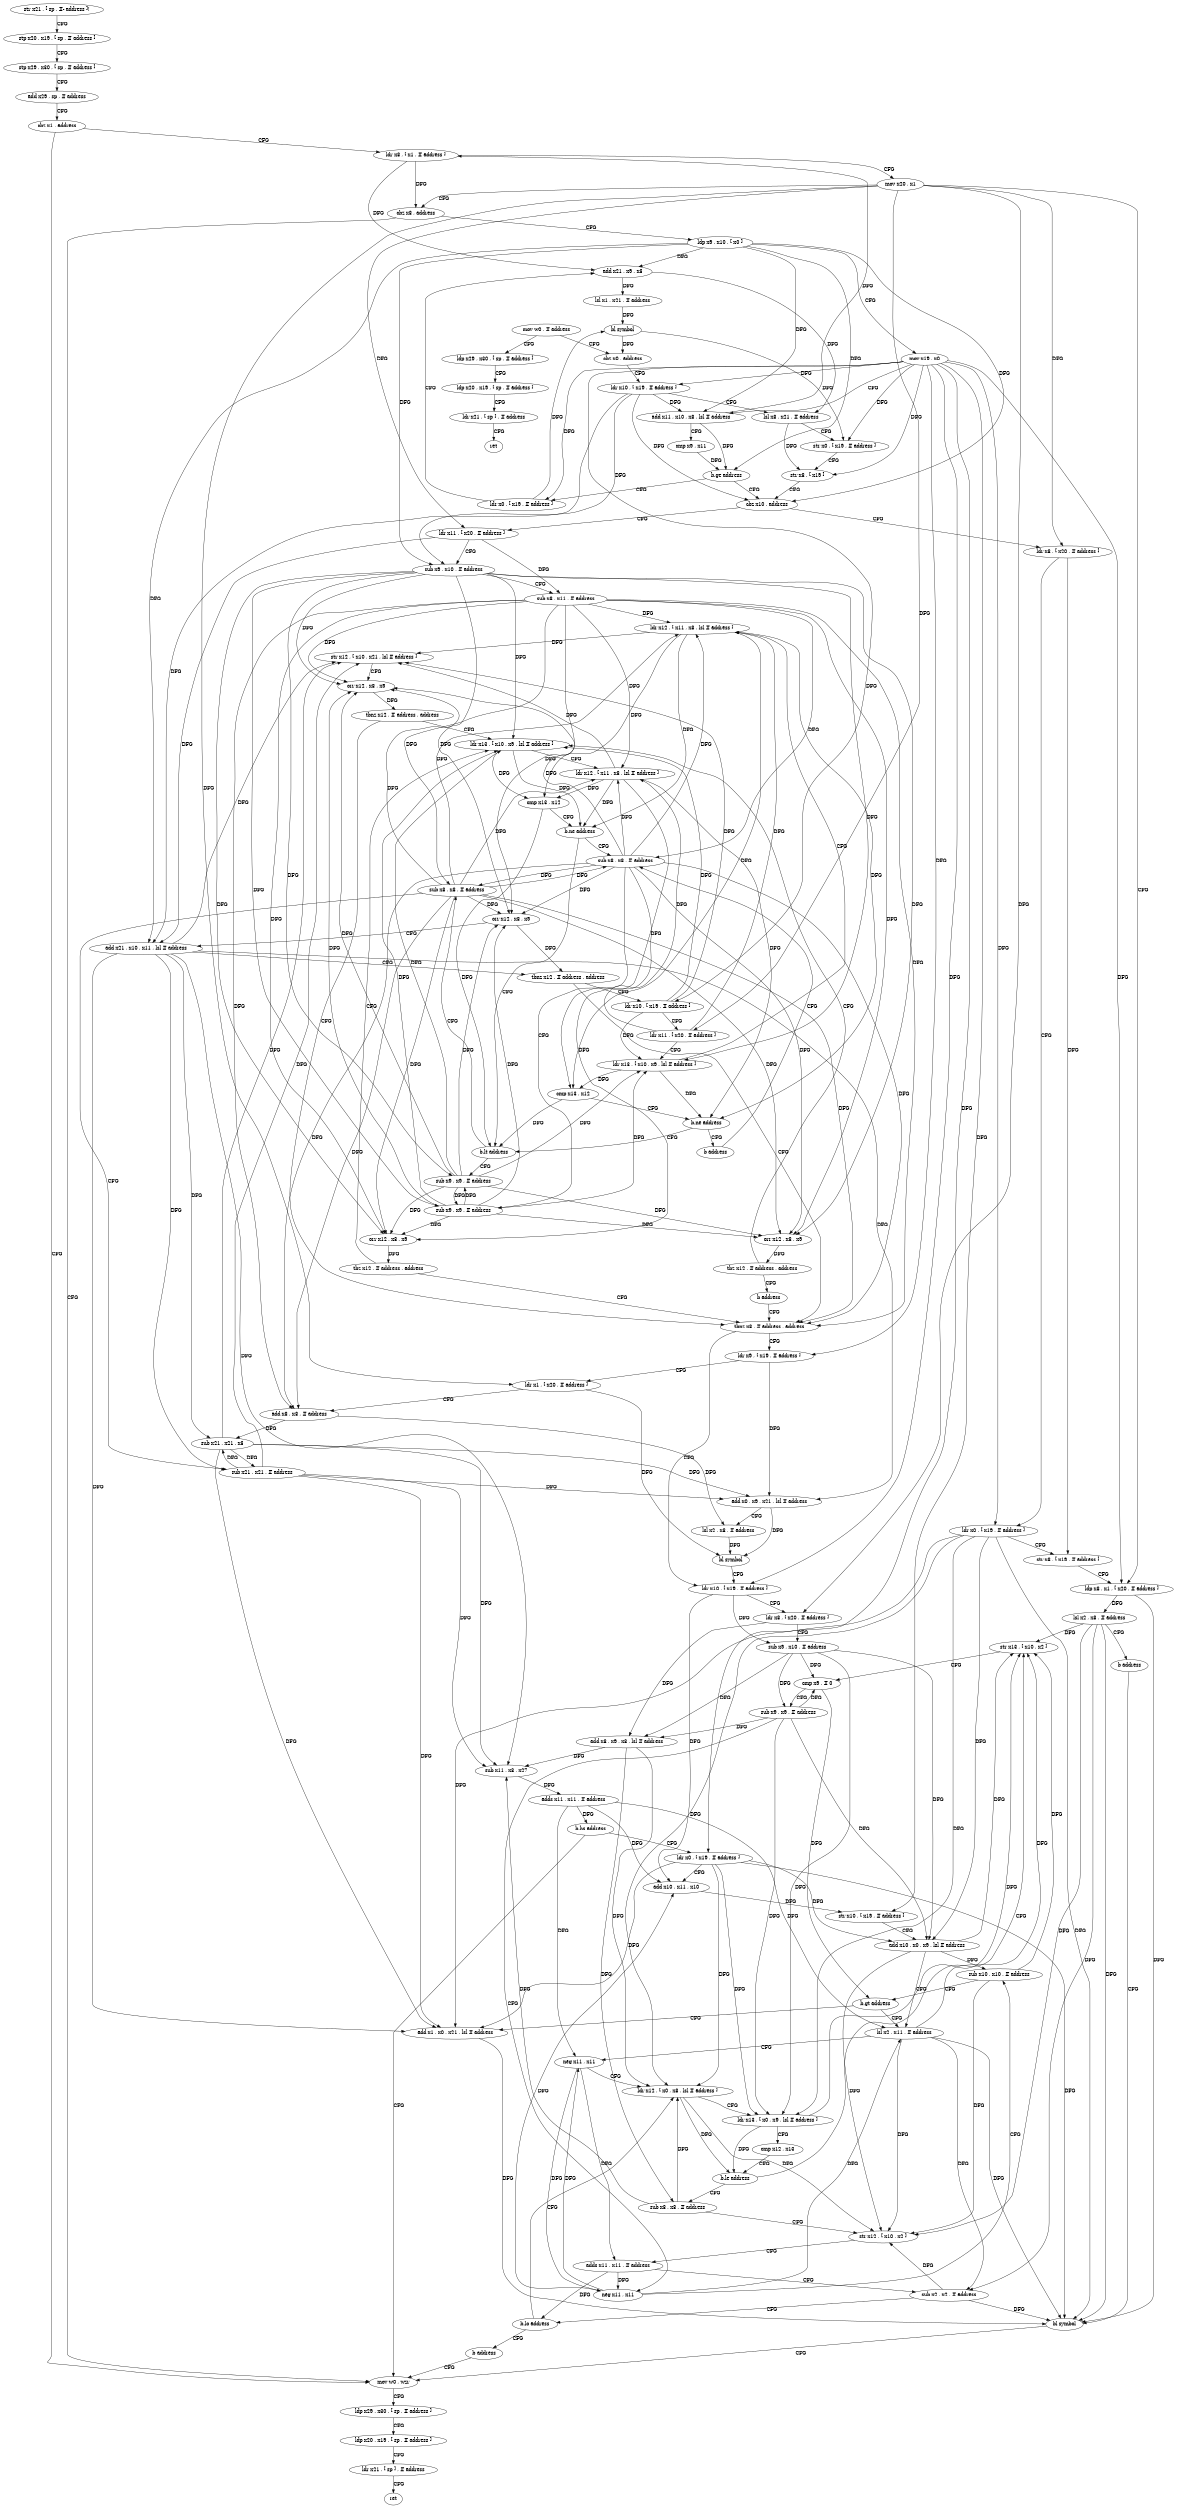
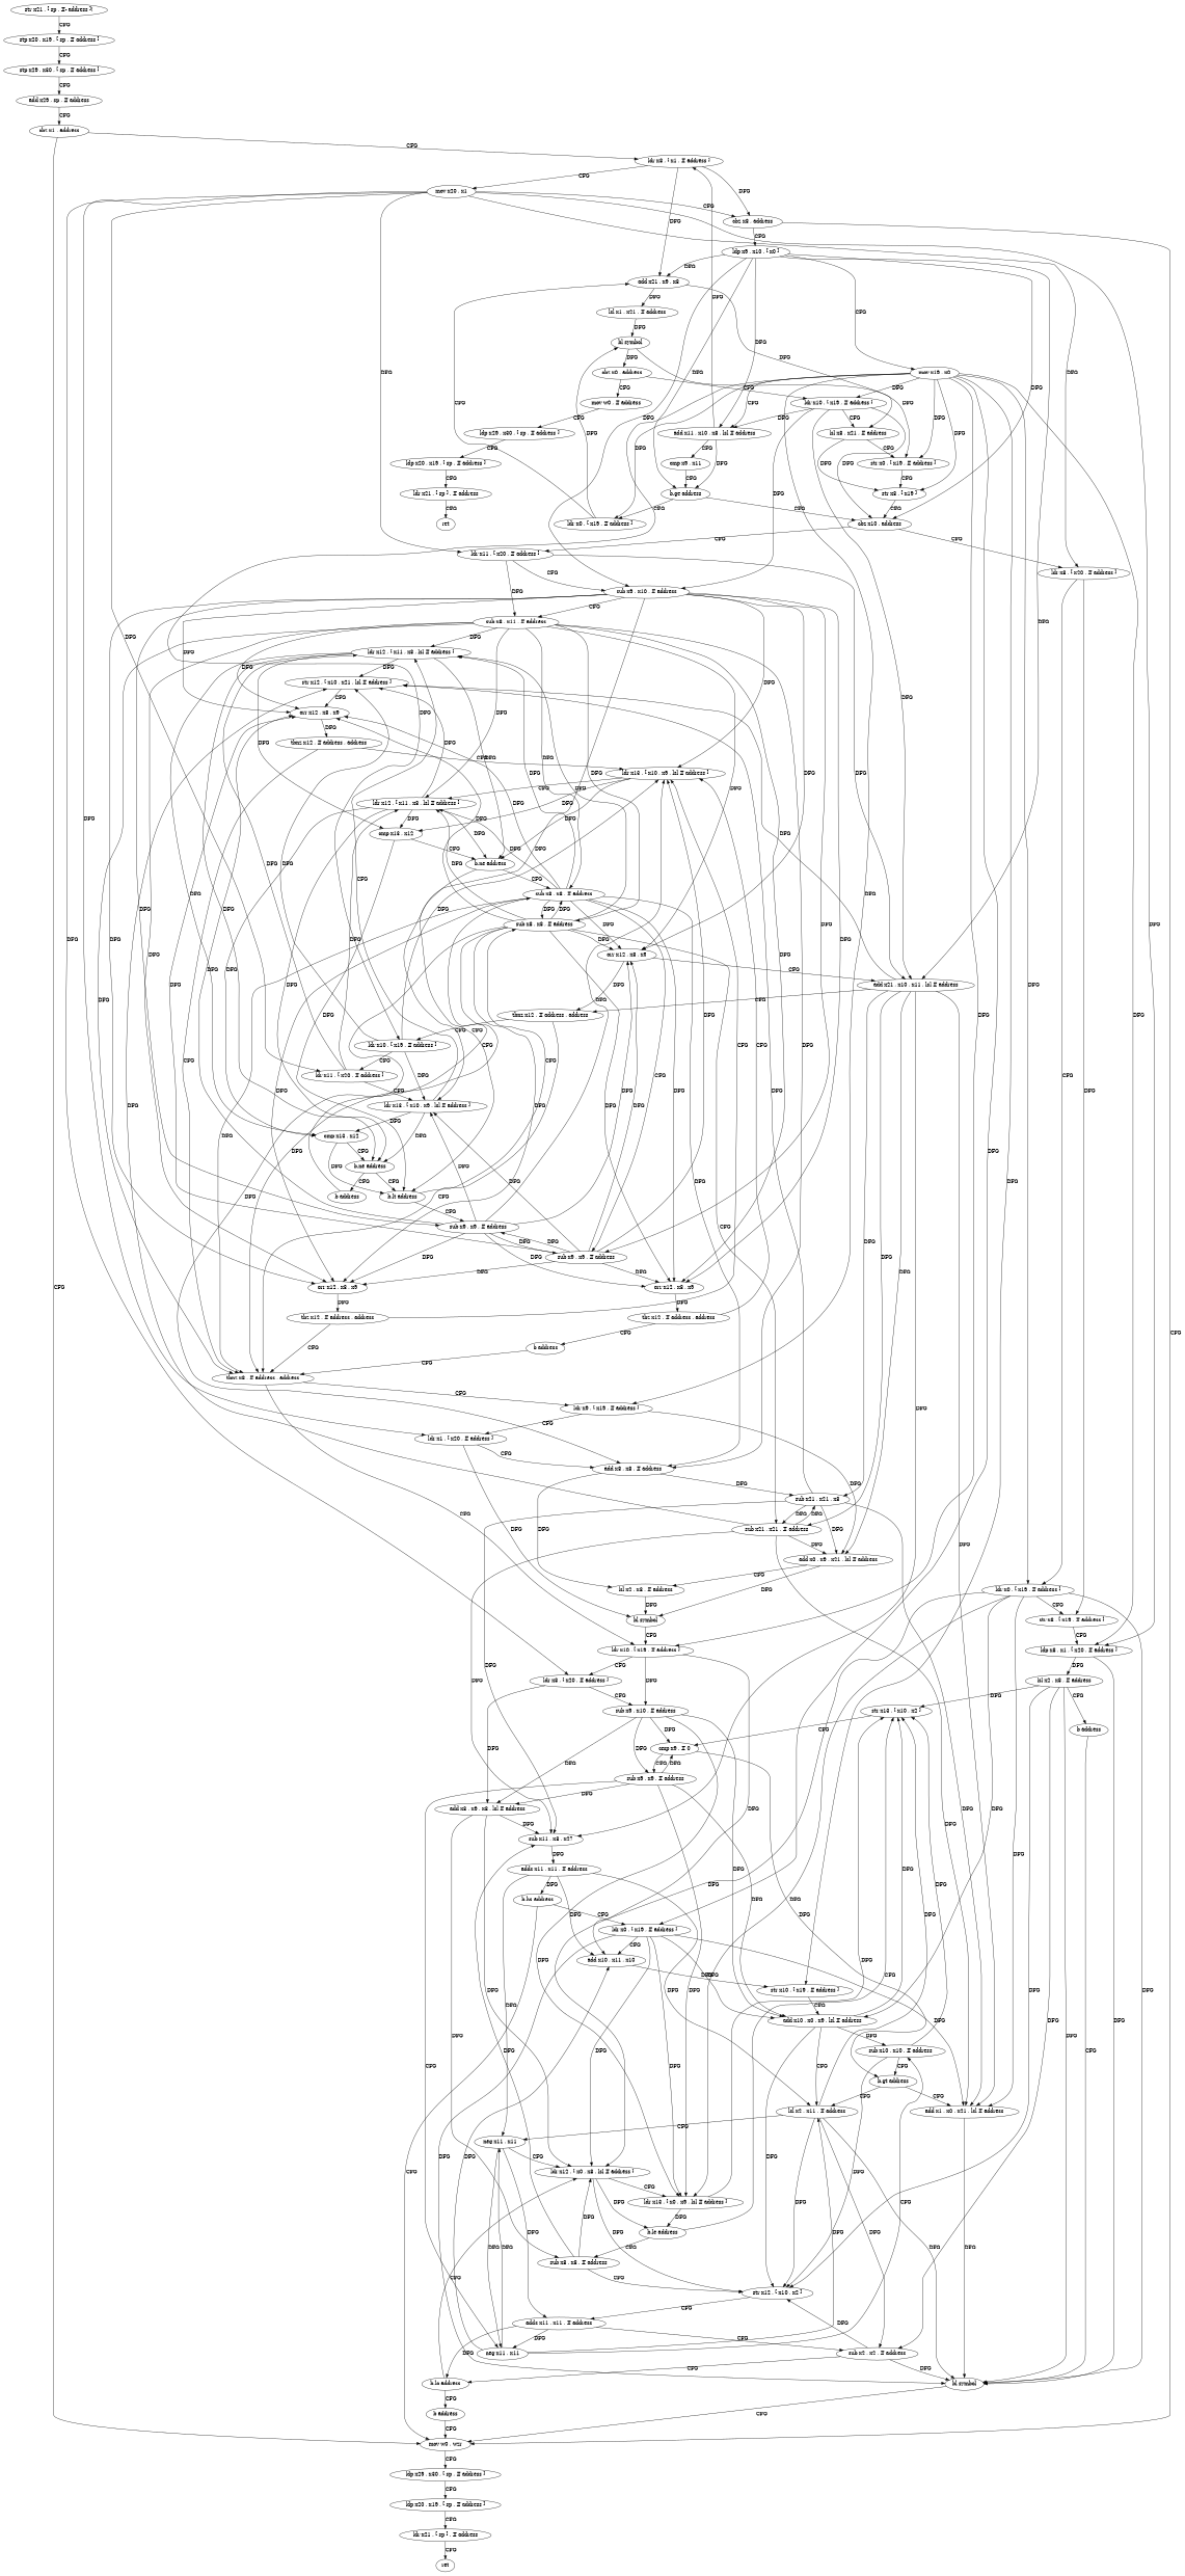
  digraph {
    n1 [label="str x21 , [ sp , #- address ]!"]
    n2 [label="stp x20 , x19 , [ sp , # address ]"]
    n3 [label="stp x29 , x30 , [ sp , # address ]"]
    n4 [label="add x29 , sp , # address"]
    n5 [label="cbz x1 , address"]
    n6 [label="mov w0 , wzr"]
    n7 [label="ldr x8 , [ x1 , # address ]"]
    n8 [label="ldp x29 , x30 , [ sp , # address ]"]
    n9 [label="mov x20 , x1"]
    n10 [label="cbz x8 , address"]
    n11 [label="add x21 , x9 , x8"]
    n12 [label="ldp x20 , x19 , [ sp , # address ]"]
    n13 [label="ldr x8 , [ x20 , # address ]"]
    n14 [label="ldr x11 , [ x20 , # address ]"]
    n15 [label="ldp x8 , x1 , [ x20 , # address ]"]
    n16 [label="ldr x11 , [ x20 , # address ]"]
    n17 [label="ldr x8 , [ x20 , # address ]"]
    n18 [label="ldr x1 , [ x20 , # address ]"]
    n19 [label="ldp x9 , x10 , [ x0 ]"]
    n20 [label="add x11 , x10 , x8 , lsl # address"]
    n21 [label="b.ge address"]
    n22 [label="cmp x9 , x11"]
    n23 [label="lsl x1 , x21 , # address"]
    n24 [label="lsl x8 , x21 , # address"]
    n25 [label="ldr x21 , [ sp ] , # address"]
    n26 [label=ret]
    n27 [label="ldr x0 , [ x19 , # address ]"]
    n28 [label="str x8 , [ x19 , # address ]"]
    n29 [label="sub x9 , x10 , # address"]
    n30 [label="add x21 , x10 , x11 , lsl # address"]
    n31 [label="sub x8 , x11 , # address"]
    n32 [label="bl symbol"]
    n33 [label="lsl x2 , x8 , # address"]
    n34 [label="ldr x13 , [ x10 , x9 , lsl # address ]"]
    n35 [label="ldr x12 , [ x11 , x8 , lsl # address ]"]
    n36 [label="ldr x12 , [ x11 , x8 , lsl # address ]"]
    n37 [label="sub x9 , x10 , # address"]
    n38 [label="add x8 , x9 , x8 , lsl # address"]
    n39 [label="add x8 , x8 , # address"]
    n40 [label="bl symbol"]
    n41 [label="mov x19 , x0"]
    n42 [label="cbz x10 , address"]
    n43 [label="ldr x0 , [ x19 , # address ]"]
    n44 [label="ldr x10 , [ x19 , # address ]"]
    n45 [label="ldr x10 , [ x19 , # address ]"]
    n46 [label="str x0 , [ x19 , # address ]"]
    n47 [label="str x8 , [ x19 ]"]
    n48 [label="ldr x10 , [ x19 , # address ]"]
    n49 [label="ldr x9 , [ x19 , # address ]"]
    n50 [label="ldr x0 , [ x19 , # address ]"]
    n51 [label="str x10 , [ x19 , # address ]"]
    n52 [label="orr x12 , x8 , x9"]
    n53 [label="sub x9 , x9 , # address"]
    n54 [label="orr x12 , x8 , x9"]
    n55 [label="ldr x13 , [ x10 , x9 , lsl # address ]"]
    n56 [label="orr x12 , x8 , x9"]
    n57 [label="sub x9 , x9 , # address"]
    n58 [label="orr x12 , x8 , x9"]
    n59 [label="add x1 , x0 , x21 , lsl # address"]
    n60 [label="tbnz x12 , # address , address"]
    n61 [label="sub x11 , x8 , x27"]
    n62 [label="sub x21 , x21 , x8"]
    n63 [label="add x0 , x9 , x21 , lsl # address"]
    n64 [label="sub x21 , x21 , # address"]
    n65 [label="str x12 , [ x10 , x21 , lsl # address ]"]
    n66 [label="bl symbol"]
    n67 [label="add x10 , x0 , x9 , lsl # address"]
    n68 [label="ldr x12 , [ x0 , x8 , lsl # address ]"]
    n69 [label="ldr x13 , [ x0 , x9 , lsl # address ]"]
    n70 [label="add x10 , x11 , x10"]
    n71 [label="cbz x0 , address"]
    n72 [label="tbnz x8 , # address , address"]
    n73 [label="sub x8 , x8 , # address"]
    n74 [label="sub x8 , x8 , # address"]
    n75 [label="mov w0 , # address"]
    n76 [label="ldp x29 , x30 , [ sp , # address ]"]
    n77 [label="ldp x20 , x19 , [ sp , # address ]"]
    n78 [label="str x13 , [ x10 , x2 ]"]
    n79 [label="str x12 , [ x10 , x2 ]"]
    n80 [label="lsl x2 , x11 , # address"]
    n81 [label="sub x10 , x10 , # address"]
    n82 [label="b.le address"]
-   n83 [label="cmp x12 , x13"]
    n84 [label="b address"]
    n85 [label="sub x2 , x2 , # address"]
    n86 [label="cmp x9 , # 0"]
    n87 [label="adds x11 , x11 , # address"]
    n88 [label="b.lo address"]
    n89 [label="cmp x13 , x12"]
    n90 [label="b.ne address"]
    n91 [label="tbnz x12 , # address , address"]
    n92 [label="cmp x13 , x12"]
    n93 [label="b.ne address"]
    n94 [label="tbz x12 , # address , address"]
    n95 [label="tbz x12 , # address , address"]
    n96 [label="lsl x2 , x8 , # address"]
    n97 [label="adds x11 , x11 , # address"]
    n98 [label="ldr x21 , [ sp ] , # address"]
    n99 [label=ret]
    n100 [label="sub x9 , x9 , # address"]
    n101 [label="b.lt address"]
    n102 [label="b address"]
    n103 [label="sub x8 , x8 , # address"]
    n104 [label="b.gt address"]
    n105 [label="neg x11 , x11"]
    n106 [label="b.hs address"]
    n107 [label="neg x11 , x11"]
    n108 [label="b address"]
    n109 [label="b address"]
    n1 -> n2 [label=CFG]
    n2 -> n3 [label=CFG]
    n3 -> n4 [label=CFG]
    n4 -> n5 [label=CFG]
    n5 -> n6 [label=CFG]
    n5 -> n7 [label=CFG]
    n6 -> n8 [label=CFG]
    n7 -> n9 [label=CFG]
    n7 -> n10 [label=DFG]
    n7 -> n11 [label=DFG]
    n8 -> n12 [label=CFG]
    n9 -> n10 [label=CFG]
    n9 -> n13 [label=DFG]
    n9 -> n14 [label=DFG]
-   n9 -> n15 [label=CFG]
+   n9 -> n15 [label=DFG]
    n9 -> n16 [label=DFG]
    n9 -> n17 [label=DFG]
    n9 -> n18 [label=DFG]
    n10 -> n6 [label=CFG]
    n10 -> n19 [label=CFG]
    n11 -> n23 [label=DFG]
    n11 -> n24 [label=DFG]
    n12 -> n25 [label=CFG]
    n13 -> n27 [label=CFG]
    n13 -> n28 [label=DFG]
    n14 -> n29 [label=CFG]
    n14 -> n30 [label=DFG]
    n14 -> n31 [label=DFG]
    n15 -> n32 [label=DFG]
    n15 -> n33 [label=DFG]
    n16 -> n34 [label=CFG]
    n16 -> n35 [label=DFG]
    n16 -> n36 [label=DFG]
    n17 -> n37 [label=CFG]
    n17 -> n38 [label=DFG]
    n18 -> n39 [label=CFG]
    n18 -> n40 [label=DFG]
    n19 -> n11 [label=DFG]
    n19 -> n20 [label=DFG]
    n19 -> n21 [label=DFG]
    n19 -> n29 [label=DFG]
    n19 -> n30 [label=DFG]
    n19 -> n41 [label=CFG]
    n19 -> n42 [label=DFG]
    n20 -> n7 [label=DFG]
    n20 -> n21 [label=DFG]
    n20 -> n22 [label=CFG]
    n21 -> n42 [label=CFG]
    n21 -> n43 [label=CFG]
-   n22 -> n21 [label=DFG]
+   n22 -> n21 [label=CFG]
    n23 -> n66 [label=DFG]
    n24 -> n46 [label=CFG]
    n24 -> n47 [label=DFG]
    n25 -> n26 [label=CFG]
    n27 -> n28 [label=CFG]
    n27 -> n32 [label=DFG]
    n27 -> n59 [label=DFG]
    n27 -> n67 [label=DFG]
    n27 -> n68 [label=DFG]
    n27 -> n69 [label=DFG]
    n28 -> n15 [label=CFG]
    n29 -> n31 [label=CFG]
    n29 -> n34 [label=DFG]
    n29 -> n52 [label=DFG]
    n29 -> n53 [label=DFG]
    n29 -> n54 [label=DFG]
    n29 -> n55 [label=DFG]
    n29 -> n56 [label=DFG]
    n29 -> n57 [label=DFG]
    n29 -> n58 [label=DFG]
    n30 -> n59 [label=DFG]
    n30 -> n60 [label=CFG]
    n30 -> n61 [label=DFG]
    n30 -> n62 [label=DFG]
    n30 -> n63 [label=DFG]
    n30 -> n64 [label=DFG]
    n30 -> n65 [label=DFG]
    n31 -> n35 [label=DFG]
    n31 -> n36 [label=DFG]
    n31 -> n39 [label=DFG]
    n31 -> n52 [label=DFG]
    n31 -> n54 [label=DFG]
    n31 -> n56 [label=DFG]
    n31 -> n58 [label=DFG]
    n31 -> n72 [label=DFG]
    n31 -> n73 [label=DFG]
    n31 -> n74 [label=DFG]
    n32 -> n6 [label=CFG]
    n33 -> n32 [label=DFG]
    n33 -> n78 [label=DFG]
    n33 -> n79 [label=DFG]
    n33 -> n84 [label=CFG]
    n33 -> n85 [label=DFG]
    n34 -> n35 [label=CFG]
    n34 -> n89 [label=DFG]
    n34 -> n90 [label=DFG]
    n35 -> n65 [label=DFG]
    n35 -> n89 [label=DFG]
    n35 -> n90 [label=DFG]
    n35 -> n92 [label=DFG]
    n35 -> n93 [label=DFG]
    n36 -> n65 [label=DFG]
    n36 -> n89 [label=DFG]
    n36 -> n90 [label=DFG]
    n36 -> n92 [label=DFG]
    n36 -> n93 [label=DFG]
    n37 -> n38 [label=DFG]
    n37 -> n67 [label=DFG]
    n37 -> n69 [label=DFG]
    n37 -> n86 [label=DFG]
    n37 -> n100 [label=DFG]
    n38 -> n61 [label=DFG]
    n38 -> n68 [label=DFG]
    n38 -> n103 [label=DFG]
    n39 -> n62 [label=DFG]
    n39 -> n96 [label=DFG]
    n40 -> n48 [label=CFG]
    n41 -> n15 [label=DFG]
    n41 -> n20 [label=CFG]
    n41 -> n27 [label=DFG]
    n41 -> n43 [label=DFG]
    n41 -> n44 [label=DFG]
    n41 -> n45 [label=DFG]
    n41 -> n46 [label=DFG]
    n41 -> n47 [label=DFG]
    n41 -> n48 [label=DFG]
    n41 -> n49 [label=DFG]
    n41 -> n50 [label=DFG]
    n41 -> n51 [label=DFG]
    n42 -> n13 [label=CFG]
    n42 -> n14 [label=CFG]
    n43 -> n11 [label=CFG]
    n43 -> n66 [label=DFG]
    n44 -> n20 [label=DFG]
    n44 -> n24 [label=CFG]
    n44 -> n29 [label=DFG]
    n44 -> n30 [label=DFG]
    n44 -> n42 [label=DFG]
    n45 -> n16 [label=CFG]
    n45 -> n34 [label=DFG]
    n45 -> n55 [label=DFG]
    n45 -> n65 [label=DFG]
    n46 -> n47 [label=CFG]
    n47 -> n42 [label=CFG]
    n48 -> n17 [label=CFG]
    n48 -> n37 [label=DFG]
    n48 -> n70 [label=DFG]
    n49 -> n18 [label=CFG]
    n49 -> n63 [label=DFG]
    n50 -> n32 [label=DFG]
    n50 -> n59 [label=DFG]
    n50 -> n67 [label=DFG]
    n50 -> n68 [label=DFG]
    n50 -> n69 [label=DFG]
    n50 -> n70 [label=CFG]
    n51 -> n67 [label=CFG]
    n52 -> n30 [label=CFG]
    n52 -> n60 [label=DFG]
    n53 -> n34 [label=DFG]
    n53 -> n52 [label=DFG]
    n53 -> n54 [label=DFG]
    n53 -> n55 [label=DFG]
    n53 -> n56 [label=DFG]
    n53 -> n57 [label=DFG]
    n53 -> n58 [label=DFG]
    n54 -> n91 [label=DFG]
    n55 -> n36 [label=CFG]
    n55 -> n92 [label=DFG]
    n55 -> n93 [label=DFG]
    n56 -> n94 [label=DFG]
    n57 -> n34 [label=DFG]
    n57 -> n52 [label=DFG]
    n57 -> n53 [label=DFG]
    n57 -> n54 [label=DFG]
    n57 -> n55 [label=DFG]
    n57 -> n56 [label=DFG]
    n57 -> n58 [label=DFG]
    n58 -> n95 [label=DFG]
    n59 -> n32 [label=DFG]
    n60 -> n45 [label=CFG]
    n60 -> n72 [label=CFG]
    n61 -> n97 [label=DFG]
    n62 -> n59 [label=DFG]
    n62 -> n61 [label=DFG]
    n62 -> n63 [label=DFG]
    n62 -> n64 [label=DFG]
    n62 -> n65 [label=DFG]
    n63 -> n40 [label=DFG]
    n63 -> n96 [label=CFG]
    n64 -> n59 [label=DFG]
    n64 -> n61 [label=DFG]
    n64 -> n62 [label=DFG]
    n64 -> n63 [label=DFG]
    n64 -> n65 [label=DFG]
    n65 -> n54 [label=CFG]
    n66 -> n46 [label=DFG]
    n66 -> n71 [label=DFG]
    n67 -> n78 [label=DFG]
    n67 -> n79 [label=DFG]
    n67 -> n80 [label=CFG]
    n67 -> n81 [label=DFG]
    n68 -> n69 [label=CFG]
    n68 -> n79 [label=DFG]
    n68 -> n82 [label=DFG]
    n69 -> n78 [label=DFG]
    n69 -> n82 [label=DFG]
-   n69 -> n83 [label=CFG]
    n70 -> n51 [label=DFG]
    n71 -> n44 [label=CFG]
-   n75 -> n71 [label=CFG]
+   n71 -> n75 [label=CFG]
    n72 -> n48 [label=CFG]
    n72 -> n49 [label=CFG]
    n73 -> n35 [label=DFG]
    n73 -> n36 [label=DFG]
    n73 -> n39 [label=DFG]
    n73 -> n52 [label=DFG]
    n73 -> n54 [label=DFG]
    n73 -> n56 [label=DFG]
    n73 -> n58 [label=DFG]
    n73 -> n64 [label=CFG]
    n73 -> n72 [label=DFG]
    n73 -> n74 [label=DFG]
    n74 -> n35 [label=DFG]
    n74 -> n36 [label=DFG]
    n74 -> n39 [label=DFG]
    n74 -> n52 [label=DFG]
    n74 -> n54 [label=DFG]
    n74 -> n56 [label=DFG]
    n74 -> n57 [label=CFG]
    n74 -> n58 [label=DFG]
    n74 -> n72 [label=DFG]
    n74 -> n73 [label=DFG]
    n75 -> n76 [label=CFG]
    n76 -> n77 [label=CFG]
    n77 -> n98 [label=CFG]
    n78 -> n86 [label=CFG]
    n79 -> n87 [label=CFG]
    n80 -> n32 [label=DFG]
    n80 -> n78 [label=DFG]
    n80 -> n79 [label=DFG]
    n80 -> n85 [label=DFG]
    n80 -> n107 [label=CFG]
    n81 -> n78 [label=DFG]
    n81 -> n79 [label=DFG]
    n81 -> n104 [label=CFG]
    n82 -> n78 [label=CFG]
    n82 -> n103 [label=CFG]
-   n83 -> n82 [label=CFG]
    n84 -> n32 [label=CFG]
    n85 -> n32 [label=DFG]
    n85 -> n79 [label=DFG]
    n85 -> n88 [label=CFG]
    n86 -> n100 [label=CFG]
    n86 -> n104 [label=DFG]
    n87 -> n85 [label=CFG]
    n87 -> n88 [label=DFG]
    n87 -> n105 [label=DFG]
    n88 -> n68 [label=CFG]
    n88 -> n109 [label=CFG]
    n89 -> n90 [label=CFG]
    n89 -> n101 [label=DFG]
    n90 -> n101 [label=CFG]
    n90 -> n102 [label=CFG]
    n91 -> n55 [label=CFG]
    n91 -> n72 [label=CFG]
    n92 -> n93 [label=CFG]
    n92 -> n101 [label=DFG]
    n93 -> n74 [label=CFG]
    n93 -> n101 [label=CFG]
    n94 -> n55 [label=CFG]
    n94 -> n72 [label=CFG]
    n95 -> n55 [label=CFG]
    n95 -> n108 [label=CFG]
    n96 -> n40 [label=DFG]
    n97 -> n70 [label=DFG]
    n97 -> n80 [label=DFG]
    n97 -> n106 [label=DFG]
    n97 -> n107 [label=DFG]
    n98 -> n99 [label=CFG]
    n100 -> n38 [label=DFG]
    n100 -> n67 [label=DFG]
    n100 -> n69 [label=DFG]
    n100 -> n86 [label=DFG]
    n100 -> n105 [label=CFG]
    n101 -> n53 [label=CFG]
    n101 -> n73 [label=CFG]
    n102 -> n74 [label=CFG]
    n103 -> n61 [label=DFG]
    n103 -> n68 [label=DFG]
    n103 -> n79 [label=CFG]
    n104 -> n59 [label=CFG]
    n104 -> n80 [label=CFG]
    n105 -> n70 [label=DFG]
    n105 -> n80 [label=DFG]
    n105 -> n81 [label=CFG]
    n105 -> n107 [label=DFG]
    n106 -> n6 [label=CFG]
    n106 -> n50 [label=CFG]
    n107 -> n68 [label=CFG]
    n107 -> n87 [label=DFG]
    n107 -> n105 [label=DFG]
    n108 -> n72 [label=CFG]
    n109 -> n6 [label=CFG]
  }
